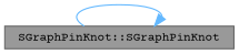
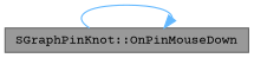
  digraph {
    rankdir=LR
    fontname="Courier Prime"
-   n1 [color=gray40 fillcolor=grey60 fontcolor=black fontname="Courier Prime" fontsize=10 height=0.2 label="SGraphPinKnot::SGraphPinKnot" shape=box style=filled width=0.4]
+   n1 [color=gray40 fillcolor=grey60 fontcolor=black fontname="Courier Prime" fontsize=10 height=0.2 label="SGraphPinKnot::OnPinMouseDown" shape=box style=filled width=0.4]
    n1 -> n1 [color=steelblue1 fontname="Courier Prime" fontsize=10 labelfontname=Helvetica labelfontsize=10 style=solid]
  }
